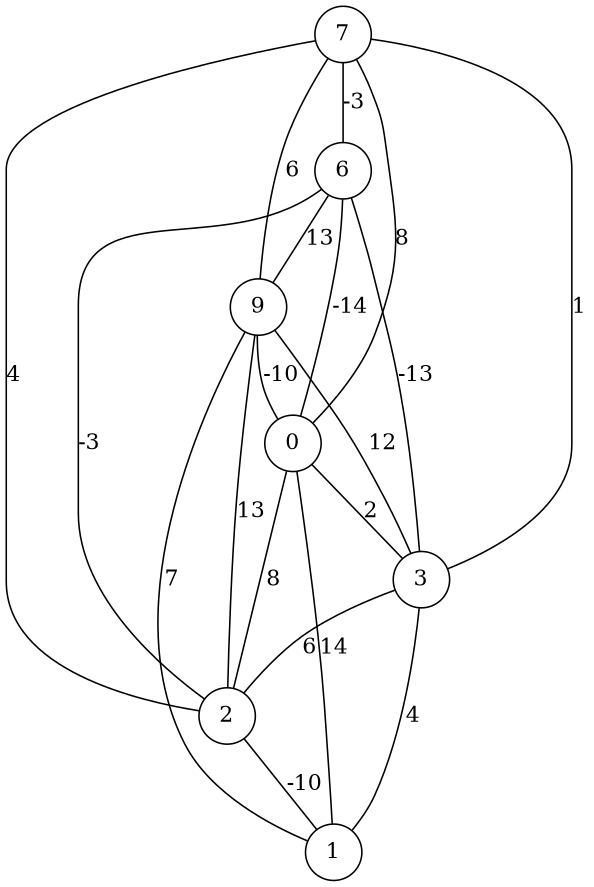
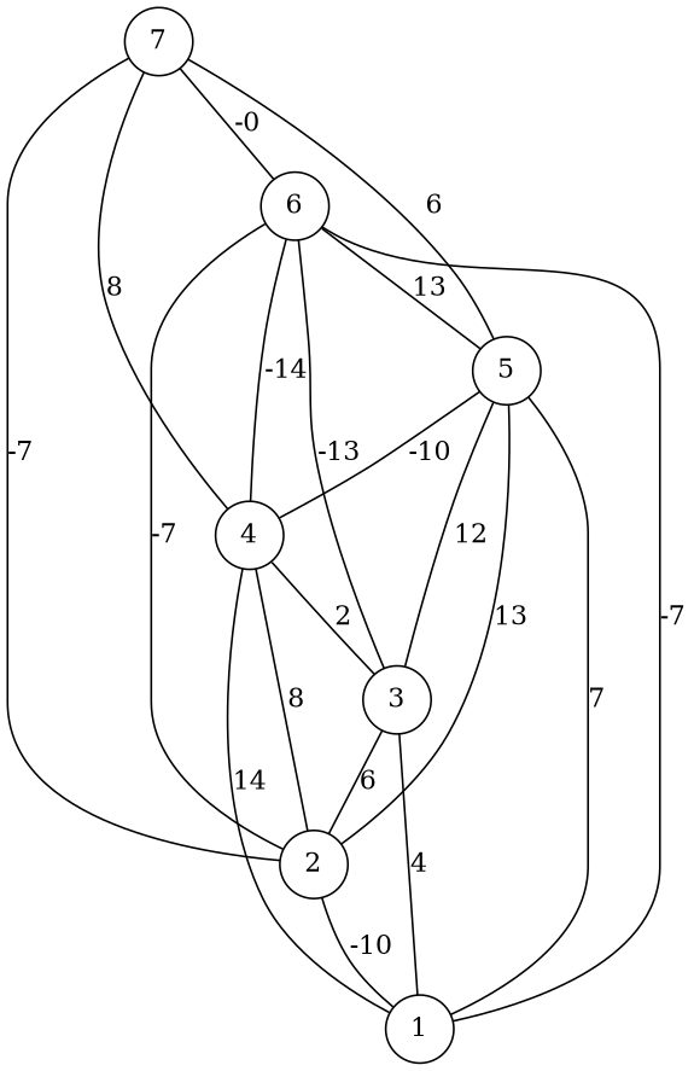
  graph {
    fontname="Helvetica,Arial,sans-serif"
    node [shape=circle]
    7
    2
    3
-   4 [label=0]
-   5 [label=9]
+   4
+   5
    6
    1
-   7 -- 2 [label=4]
-   7 -- 3 [label=1]
+   7 -- 2 [label=-7]
    7 -- 4 [label=8]
    7 -- 5 [label=6]
-   7 -- 6 [label=-3]
+   7 -- 6 [label=-0]
    2 -- 1 [label=-10]
    3 -- 2 [label=6]
    3 -- 1 [label=4]
    4 -- 2 [label=8]
    4 -- 3 [label=2]
    4 -- 1 [label=14]
    5 -- 2 [label=13]
    5 -- 3 [label=12]
    5 -- 4 [label=-10]
    5 -- 1 [label=7]
-   6 -- 2 [label=-3]
+   6 -- 2 [label=-7]
    6 -- 3 [label=-13]
    6 -- 4 [label=-14]
    6 -- 5 [label=13]
+   6 -- 1 [label=-7]
  }
